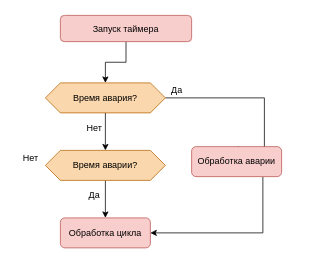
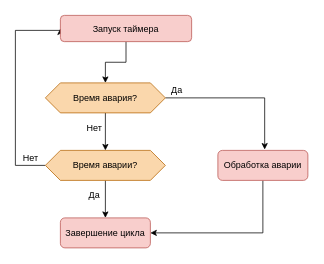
  <mxCell id="0" />
  <mxCell id="1" parent="0" />
  <mxCell id="2" value="" style="edgeStyle=orthogonalEdgeStyle;rounded=0;orthogonalLoop=1;jettySize=auto;html=1;entryX=0.52;entryY=-0.03;entryDx=0;entryDy=0;entryPerimeter=0;" edge="1" parent="1" source="4" target="8"><mxGeometry relative="1" as="geometry"><Array as="points"><mxPoint x="352" y="130" /><mxPoint x="352" y="199" /></Array></mxGeometry></mxCell>
  <mxCell id="3" value="" style="edgeStyle=orthogonalEdgeStyle;rounded=0;orthogonalLoop=1;jettySize=auto;html=1;" edge="1" parent="1" source="4" target="11"><mxGeometry relative="1" as="geometry" /></mxCell>
  <mxCell id="4" value="Время авария?" style="shape=hexagon;perimeter=hexagonPerimeter2;whiteSpace=wrap;html=1;fixedSize=1;fillColor=#fad7ac;strokeColor=#b46504;shadow=0;comic=0;rounded=0;" vertex="1" parent="1"><mxGeometry x="60" y="110" width="160" height="40" as="geometry" /></mxCell>
  <mxCell id="5" value="Нет" style="text;html=1;align=center;verticalAlign=middle;resizable=0;points=[];autosize=1;" vertex="1" parent="1"><mxGeometry x="105" y="160" width="40" height="20" as="geometry" /></mxCell>
  <mxCell id="6" value="Да" style="text;html=1;align=center;verticalAlign=middle;resizable=0;points=[];autosize=1;" vertex="1" parent="1"><mxGeometry x="220" y="110" width="30" height="20" as="geometry" /></mxCell>
  <mxCell id="7" style="edgeStyle=orthogonalEdgeStyle;rounded=0;orthogonalLoop=1;jettySize=auto;html=1;entryX=1;entryY=0.5;entryDx=0;entryDy=0;" edge="1" parent="1" source="8" target="15"><mxGeometry relative="1" as="geometry"><Array as="points"><mxPoint x="350" y="310" /></Array></mxGeometry></mxCell>
- <mxCell id="8" value="Обработка аварии" style="shape=stencil(tZT9DoIgFMWfhn8bH+sBGtV7oGIyDRxQ1tt3BdvC1LWmm3O75+DvngkXxLirRCsRxRViR0QpwRjeUHejWrhW5j6Kd2GVyBoZHeetqWWnCj8wlK6kVb532QnhA6zpH8ZzozVAlNEucT58gAml4Vv8iLCh/TOpWuBfpZd2CBlVRM+/Y3f7bcBko7wp9p1+9bzrgdPEZKuNWw1M/scyDsrc4WY8E3l9seami8kwwbH9cC0f+vFEjid2MtVMb8ZLY+VCqFI1TRzshd84uyC0/uoQ1HjfBOEF);whiteSpace=wrap;html=1;fillColor=#f8cecc;strokeColor=#b85450;" vertex="1" parent="1"><mxGeometry x="255" y="195" width="120" height="40" as="geometry" /></mxCell>
+ <mxCell id="8" value="Обработка аварии" style="shape=stencil(tZT9DoIgFMWfhn8bH+sBGtV7oGIyDRxQ1tt3BdvC1LWmm3O75+DvngkXxLirRCsRxRViR0QpwRjeUHejWrhW5j6Kd2GVyBoZHeetqWWnCj8wlK6kVb532QnhA6zpH8ZzozVAlNEucT58gAml4Vv8iLCh/TOpWuBfpZd2CBlVRM+/Y3f7bcBko7wp9p1+9bzrgdPEZKuNWw1M/scyDsrc4WY8E3l9seami8kwwbH9cC0f+vFEjid2MtVMb8ZLY+VCqFI1TRzshd84uyC0/uoQ1HjfBOEF);whiteSpace=wrap;html=1;fillColor=#f8cecc;strokeColor=#b85450;" vertex="1" parent="1"><mxGeometry x="290" y="200" width="120" height="40" as="geometry" /></mxCell>
+ <mxCell id="9" value="" style="edgeStyle=orthogonalEdgeStyle;rounded=0;orthogonalLoop=1;jettySize=auto;html=1;entryX=0;entryY=0.5;entryDx=0;entryDy=0;" edge="1" parent="1" source="11" target="14"><mxGeometry relative="1" as="geometry"><mxPoint x="20" y="220" as="targetPoint" /><Array as="points"><mxPoint x="20" y="220" /><mxPoint x="20" y="40" /></Array></mxGeometry></mxCell>
  <mxCell id="10" value="" style="edgeStyle=orthogonalEdgeStyle;rounded=0;orthogonalLoop=1;jettySize=auto;html=1;" edge="1" parent="1" source="11" target="15"><mxGeometry relative="1" as="geometry" /></mxCell>
  <mxCell id="11" value="Время аварии?" style="shape=hexagon;perimeter=hexagonPerimeter2;whiteSpace=wrap;html=1;fixedSize=1;fillColor=#fad7ac;strokeColor=#b46504;shadow=0;comic=0;rounded=0;" vertex="1" parent="1"><mxGeometry x="60" y="200" width="160" height="40" as="geometry" /></mxCell>
  <mxCell id="12" value="Да" style="text;html=1;align=center;verticalAlign=middle;resizable=0;points=[];autosize=1;" vertex="1" parent="1"><mxGeometry x="110" y="250" width="30" height="20" as="geometry" /></mxCell>
  <mxCell id="13" value="" style="edgeStyle=orthogonalEdgeStyle;rounded=0;orthogonalLoop=1;jettySize=auto;html=1;" edge="1" parent="1" source="14" target="4"><mxGeometry relative="1" as="geometry" /></mxCell>
  <mxCell id="14" value="Запуск таймера" style="shape=stencil(tZT9DoIgFMWfhn8bH+sBGtV7oGIyDRxQ1tt3BdvC1LWmm3O75+DvngkXxLirRCsRxRViR0QpwRjeUHejWrhW5j6Kd2GVyBoZHeetqWWnCj8wlK6kVb532QnhA6zpH8ZzozVAlNEucT58gAml4Vv8iLCh/TOpWuBfpZd2CBlVRM+/Y3f7bcBko7wp9p1+9bzrgdPEZKuNWw1M/scyDsrc4WY8E3l9seami8kwwbH9cC0f+vFEjid2MtVMb8ZLY+VCqFI1TRzshd84uyC0/uoQ1HjfBOEF);whiteSpace=wrap;html=1;fillColor=#f8cecc;strokeColor=#b85450;" vertex="1" parent="1"><mxGeometry x="80" y="20" width="175" height="35" as="geometry" /></mxCell>
- <mxCell id="15" value="Обработка цикла" style="shape=stencil(tZT9DoIgFMWfhn8bH+sBGtV7oGIyDRxQ1tt3BdvC1LWmm3O75+DvngkXxLirRCsRxRViR0QpwRjeUHejWrhW5j6Kd2GVyBoZHeetqWWnCj8wlK6kVb532QnhA6zpH8ZzozVAlNEucT58gAml4Vv8iLCh/TOpWuBfpZd2CBlVRM+/Y3f7bcBko7wp9p1+9bzrgdPEZKuNWw1M/scyDsrc4WY8E3l9seami8kwwbH9cC0f+vFEjid2MtVMb8ZLY+VCqFI1TRzshd84uyC0/uoQ1HjfBOEF);whiteSpace=wrap;html=1;fillColor=#f8cecc;strokeColor=#b85450;" vertex="1" parent="1"><mxGeometry x="80" y="290" width="120" height="40" as="geometry" /></mxCell>
+ <mxCell id="15" value="Завершение цикла" style="shape=stencil(tZT9DoIgFMWfhn8bH+sBGtV7oGIyDRxQ1tt3BdvC1LWmm3O75+DvngkXxLirRCsRxRViR0QpwRjeUHejWrhW5j6Kd2GVyBoZHeetqWWnCj8wlK6kVb532QnhA6zpH8ZzozVAlNEucT58gAml4Vv8iLCh/TOpWuBfpZd2CBlVRM+/Y3f7bcBko7wp9p1+9bzrgdPEZKuNWw1M/scyDsrc4WY8E3l9seami8kwwbH9cC0f+vFEjid2MtVMb8ZLY+VCqFI1TRzshd84uyC0/uoQ1HjfBOEF);whiteSpace=wrap;html=1;fillColor=#f8cecc;strokeColor=#b85450;" vertex="1" parent="1"><mxGeometry x="80" y="290" width="120" height="40" as="geometry" /></mxCell>
  <mxCell id="16" value="Нет" style="text;html=1;align=center;verticalAlign=middle;resizable=0;points=[];autosize=1;" vertex="1" parent="1"><mxGeometry x="20" y="200" width="40" height="20" as="geometry" /></mxCell>
